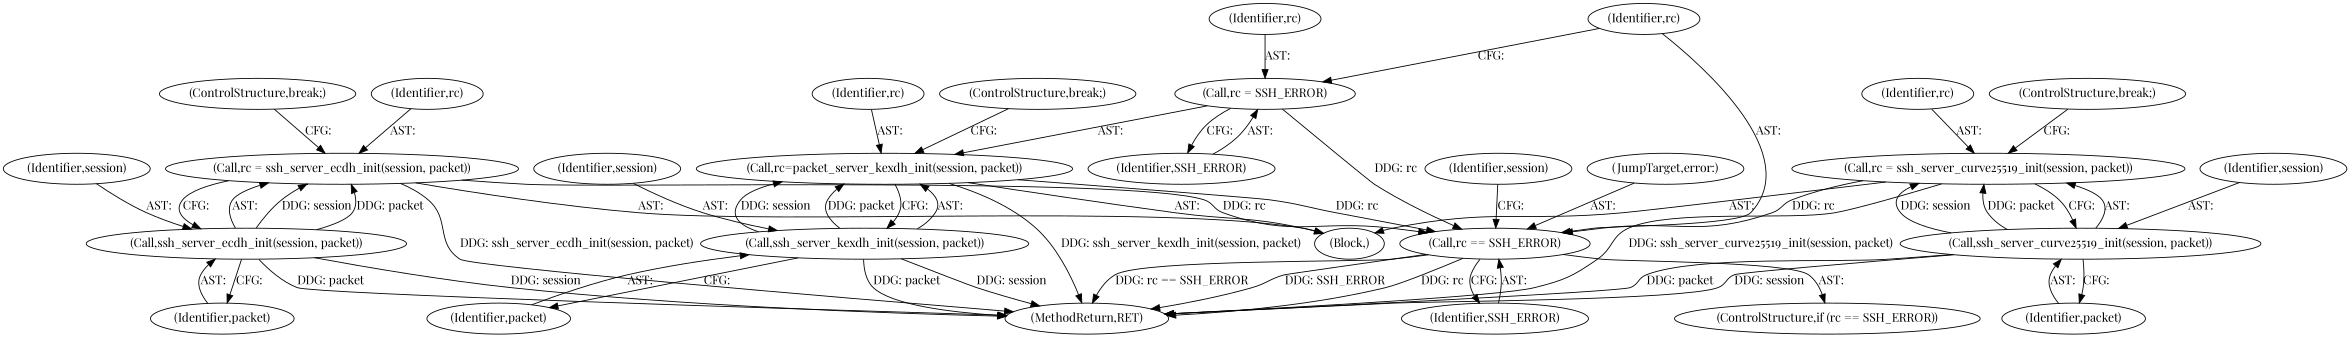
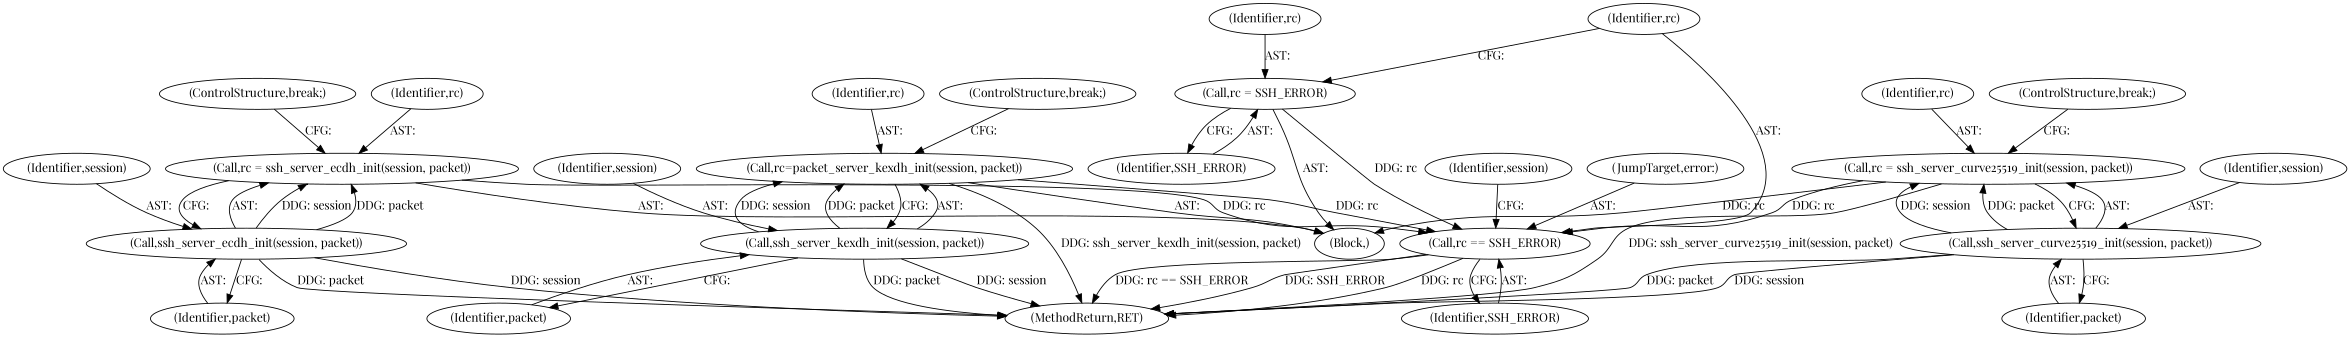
  digraph {
    fontname="Playfair Display"
    node [fontname="Playfair Display"]
    edge [fontname="Playfair Display"]
    n1 [label="(Call,rc == SSH_ERROR)"]
    n2 [label="(MethodReturn,RET)"]
-   n3 [label="(ControlStructure,if (rc == SSH_ERROR))"]
    n4 [label="(Identifier,SSH_ERROR)"]
    n5 [label="(Call,rc = SSH_ERROR)"]
    n6 [label="(Identifier,SSH_ERROR)"]
    n7 [label="(Block,)"]
    n8 [label="(Call,rc = ssh_server_ecdh_init(session, packet))"]
    n9 [label="(Call,ssh_server_ecdh_init(session, packet))"]
    n10 [label="(Identifier,packet)"]
    n11 [label="(Call,rc=packet_server_kexdh_init(session, packet))"]
    n12 [label="(Call,ssh_server_kexdh_init(session, packet))"]
    n13 [label="(Identifier,packet)"]
    n14 [label="(Call,rc = ssh_server_curve25519_init(session, packet))"]
    n15 [label="(Call,ssh_server_curve25519_init(session, packet))"]
    n16 [label="(Identifier,packet)"]
    n17 [label="(ControlStructure,break;)"]
    n18 [label="(Identifier,rc)"]
    n19 [label="(Identifier,session)"]
    n20 [label="(Identifier,session)"]
    n21 [label="(Identifier,session)"]
    n22 [label="(Identifier,rc)"]
    n23 [label="(Identifier,session)"]
    n24 [label="(JumpTarget,error:)"]
    n25 [label="(Identifier,rc)"]
    n26 [label="(ControlStructure,break;)"]
    n27 [label="(Identifier,rc)"]
    n28 [label="(Identifier,rc)"]
    n29 [label="(ControlStructure,break;)"]
    n1 -> n2 [label="DDG: SSH_ERROR"]
    n1 -> n2 [label="DDG: rc"]
    n1 -> n2 [label="DDG: rc == SSH_ERROR"]
-   n1 -> n3 [label="AST: "]
    n1 -> n4 [label="CFG: "]
    n4 -> n1 [label="AST: "]
    n5 -> n1 [label="DDG: rc"]
    n5 -> n6 [label="CFG: "]
-   n5 -> n11 [label="AST: "]
+   n5 -> n7 [label="AST: "]
    n6 -> n5 [label="AST: "]
    n8 -> n1 [label="DDG: rc"]
-   n8 -> n2 [label="DDG: ssh_server_ecdh_init(session, packet)"]
    n8 -> n7 [label="AST: "]
    n8 -> n9 [label="CFG: "]
    n9 -> n2 [label="DDG: packet"]
    n9 -> n2 [label="DDG: session"]
    n9 -> n8 [label="AST: "]
    n9 -> n8 [label="DDG: session"]
    n9 -> n8 [label="DDG: packet"]
    n9 -> n10 [label="CFG: "]
    n10 -> n9 [label="AST: "]
    n11 -> n1 [label="DDG: rc"]
    n11 -> n2 [label="DDG: ssh_server_kexdh_init(session, packet)"]
    n11 -> n7 [label="AST: "]
    n11 -> n12 [label="CFG: "]
    n12 -> n2 [label="DDG: session"]
    n12 -> n2 [label="DDG: packet"]
    n12 -> n11 [label="AST: "]
    n12 -> n11 [label="DDG: session"]
    n12 -> n11 [label="DDG: packet"]
    n12 -> n13 [label="CFG: "]
    n13 -> n12 [label="AST: "]
    n14 -> n1 [label="DDG: rc"]
    n14 -> n2 [label="DDG: ssh_server_curve25519_init(session, packet)"]
-   n14 -> n7 [label="AST: "]
+   n14 -> n7 [label="DDG: rc"]
    n14 -> n15 [label="CFG: "]
    n15 -> n2 [label="DDG: session"]
    n15 -> n2 [label="DDG: packet"]
    n15 -> n14 [label="AST: "]
    n15 -> n14 [label="DDG: session"]
    n15 -> n14 [label="DDG: packet"]
    n15 -> n16 [label="CFG: "]
    n16 -> n15 [label="AST: "]
    n17 -> n8 [label="CFG: "]
    n18 -> n5 [label="AST: "]
    n19 -> n9 [label="AST: "]
    n20 -> n12 [label="AST: "]
    n21 -> n15 [label="AST: "]
    n22 -> n1 [label="AST: "]
    n22 -> n5 [label="CFG: "]
    n23 -> n1 [label="CFG: "]
    n24 -> n1 [label="AST: "]
    n25 -> n11 [label="AST: "]
    n26 -> n11 [label="CFG: "]
    n27 -> n8 [label="AST: "]
    n28 -> n14 [label="AST: "]
    n29 -> n14 [label="CFG: "]
  }
